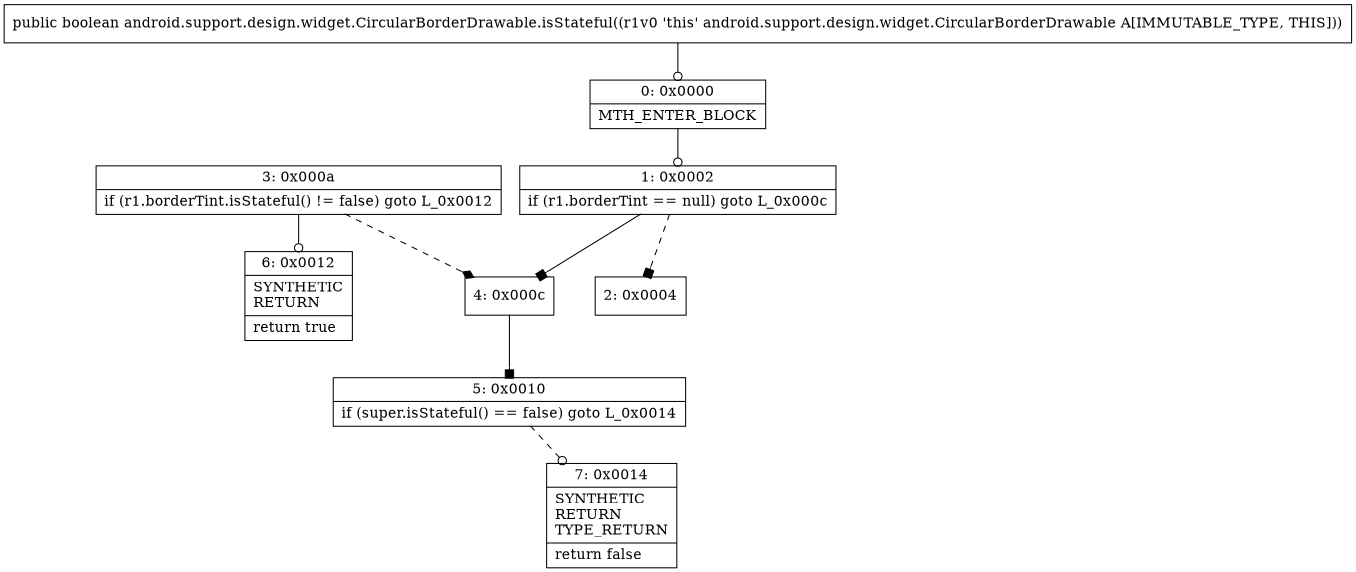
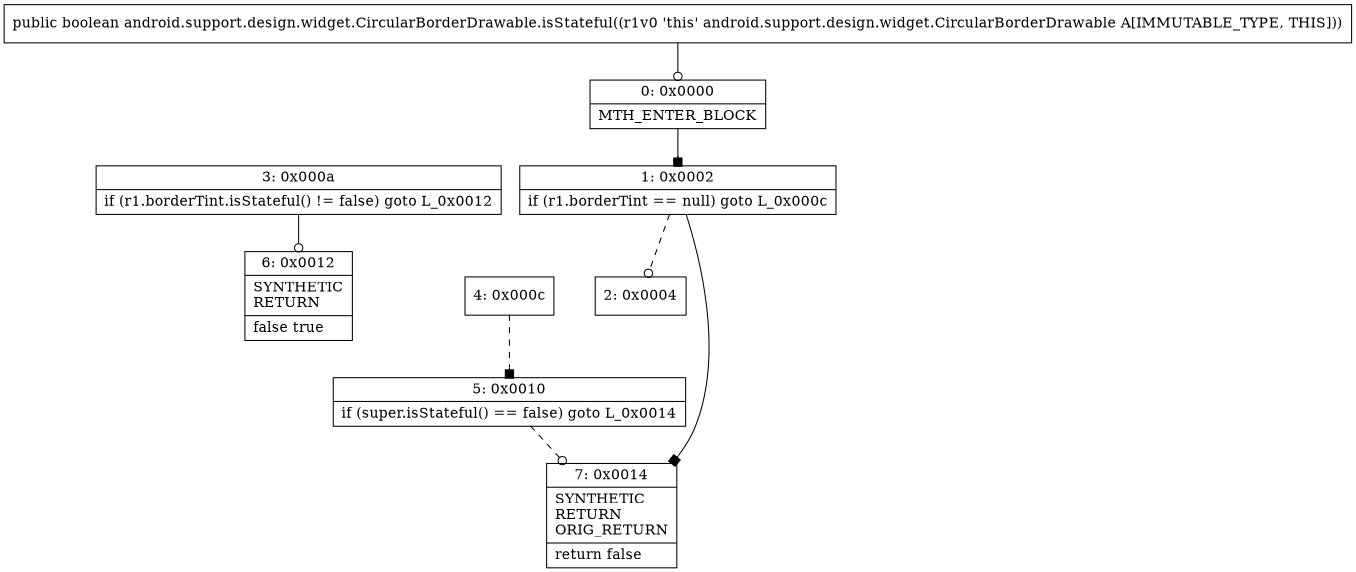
  digraph {
    node [shape=record]
    edge [arrowhead=odot]
    n1 [label="{0\:\ 0x0000|MTH_ENTER_BLOCK\l}"]
    n2 [label="{1\:\ 0x0002|if (r1.borderTint == null) goto L_0x000c\l}"]
    n3 [label="{2\:\ 0x0004}"]
    n4 [label="{4\:\ 0x000c}"]
    n5 [label="{5\:\ 0x0010|if (super.isStateful() == false) goto L_0x0014\l}"]
    n6 [label="{3\:\ 0x000a|if (r1.borderTint.isStateful() != false) goto L_0x0012\l}"]
-   n7 [label="{6\:\ 0x0012|SYNTHETIC\lRETURN\l|return true\l}"]
-   n8 [label="{7\:\ 0x0014|SYNTHETIC\lRETURN\lTYPE_RETURN\l|return false\l}"]
+   n7 [label="{6\:\ 0x0012|SYNTHETIC\lRETURN\l|false true\l}"]
+   n8 [label="{7\:\ 0x0014|SYNTHETIC\lRETURN\lORIG_RETURN\l|return false\l}"]
    n9 [label="{public boolean android.support.design.widget.CircularBorderDrawable.isStateful((r1v0 'this' android.support.design.widget.CircularBorderDrawable A[IMMUTABLE_TYPE, THIS])) }"]
-   n1 -> n2
-   n2 -> n3 [arrowhead=box style=dashed]
-   n2 -> n4 [arrowhead=box]
-   n4 -> n5 [arrowhead=box]
+   n1 -> n2 [arrowhead=box]
+   n2 -> n3 [style=dashed]
+   n2 -> n8 [arrowhead=box]
+   n4 -> n5 [arrowhead=box style=dashed]
    n5 -> n8 [style=dashed]
-   n6 -> n4 [arrowhead=diamond style=dashed]
    n6 -> n7
    n9 -> n1
  }
